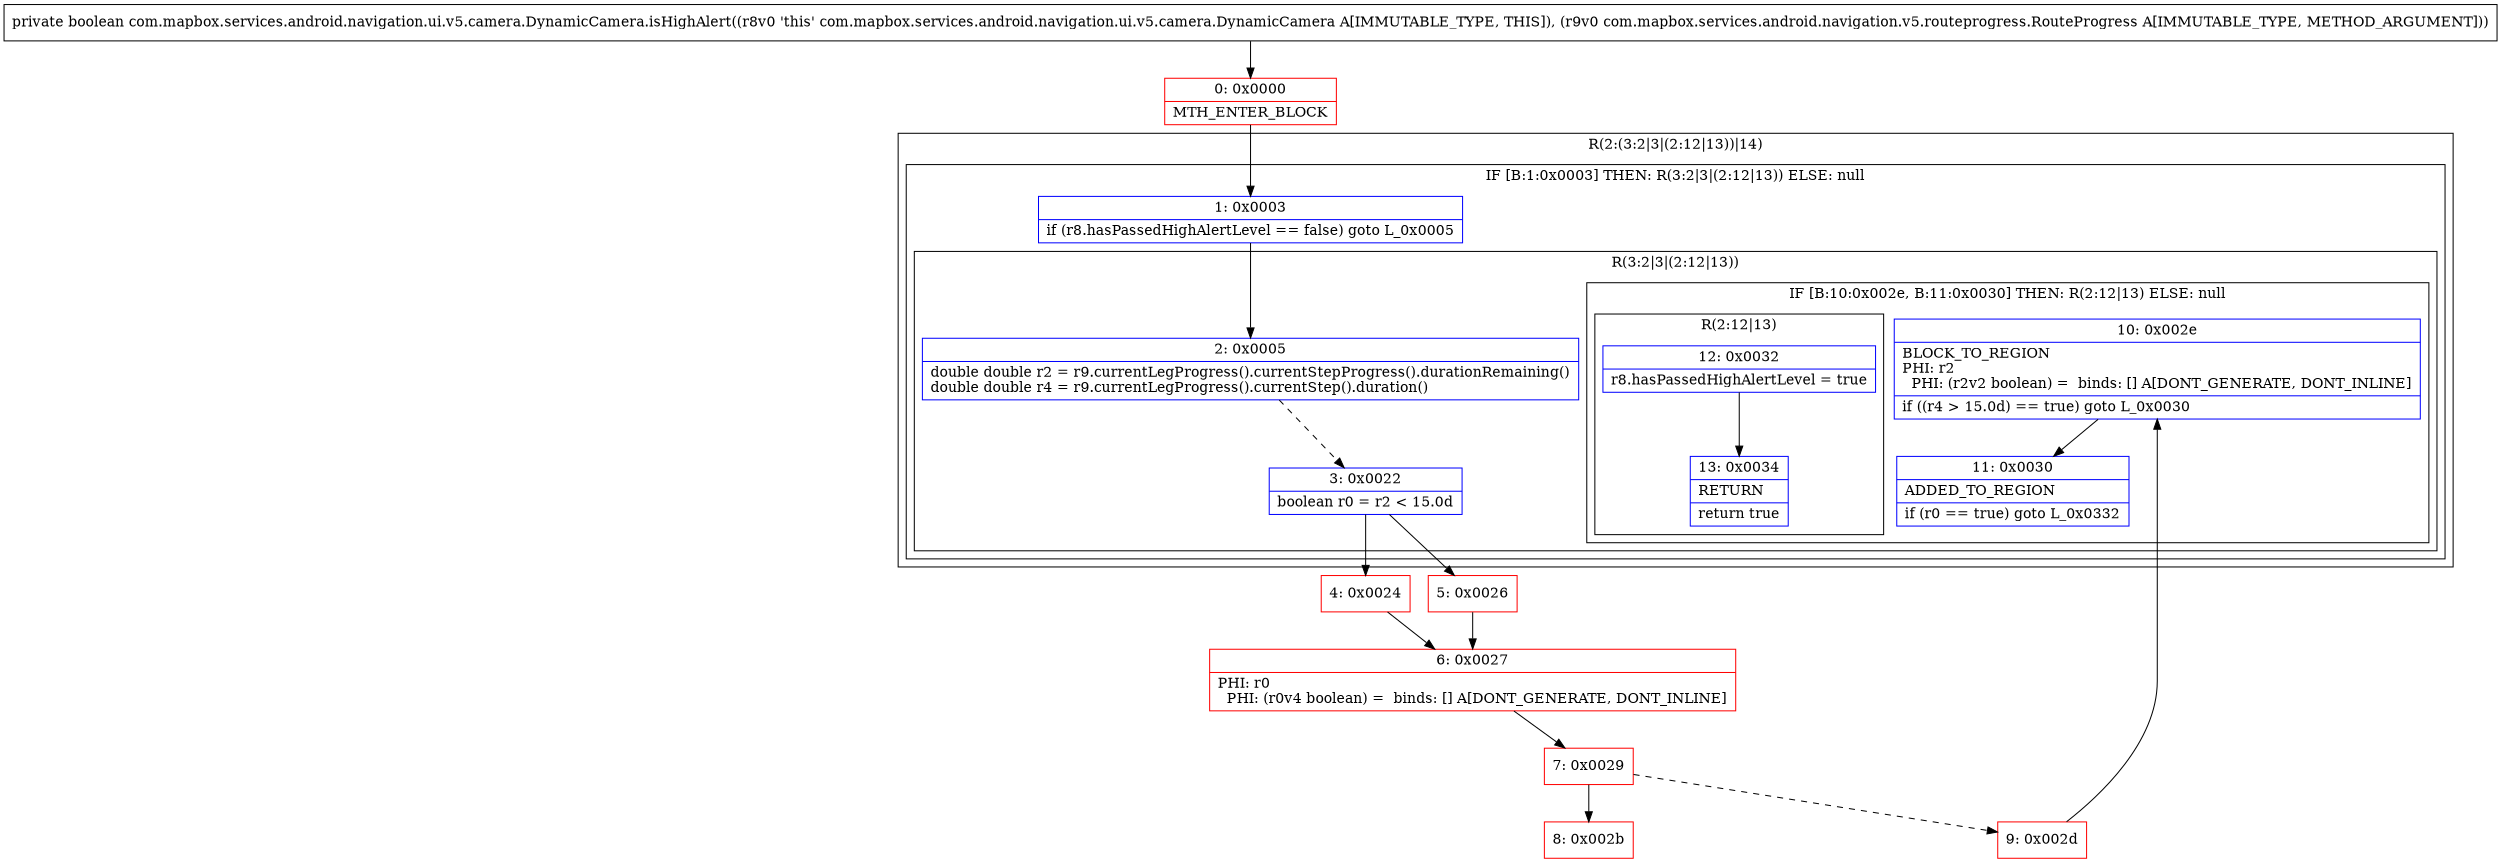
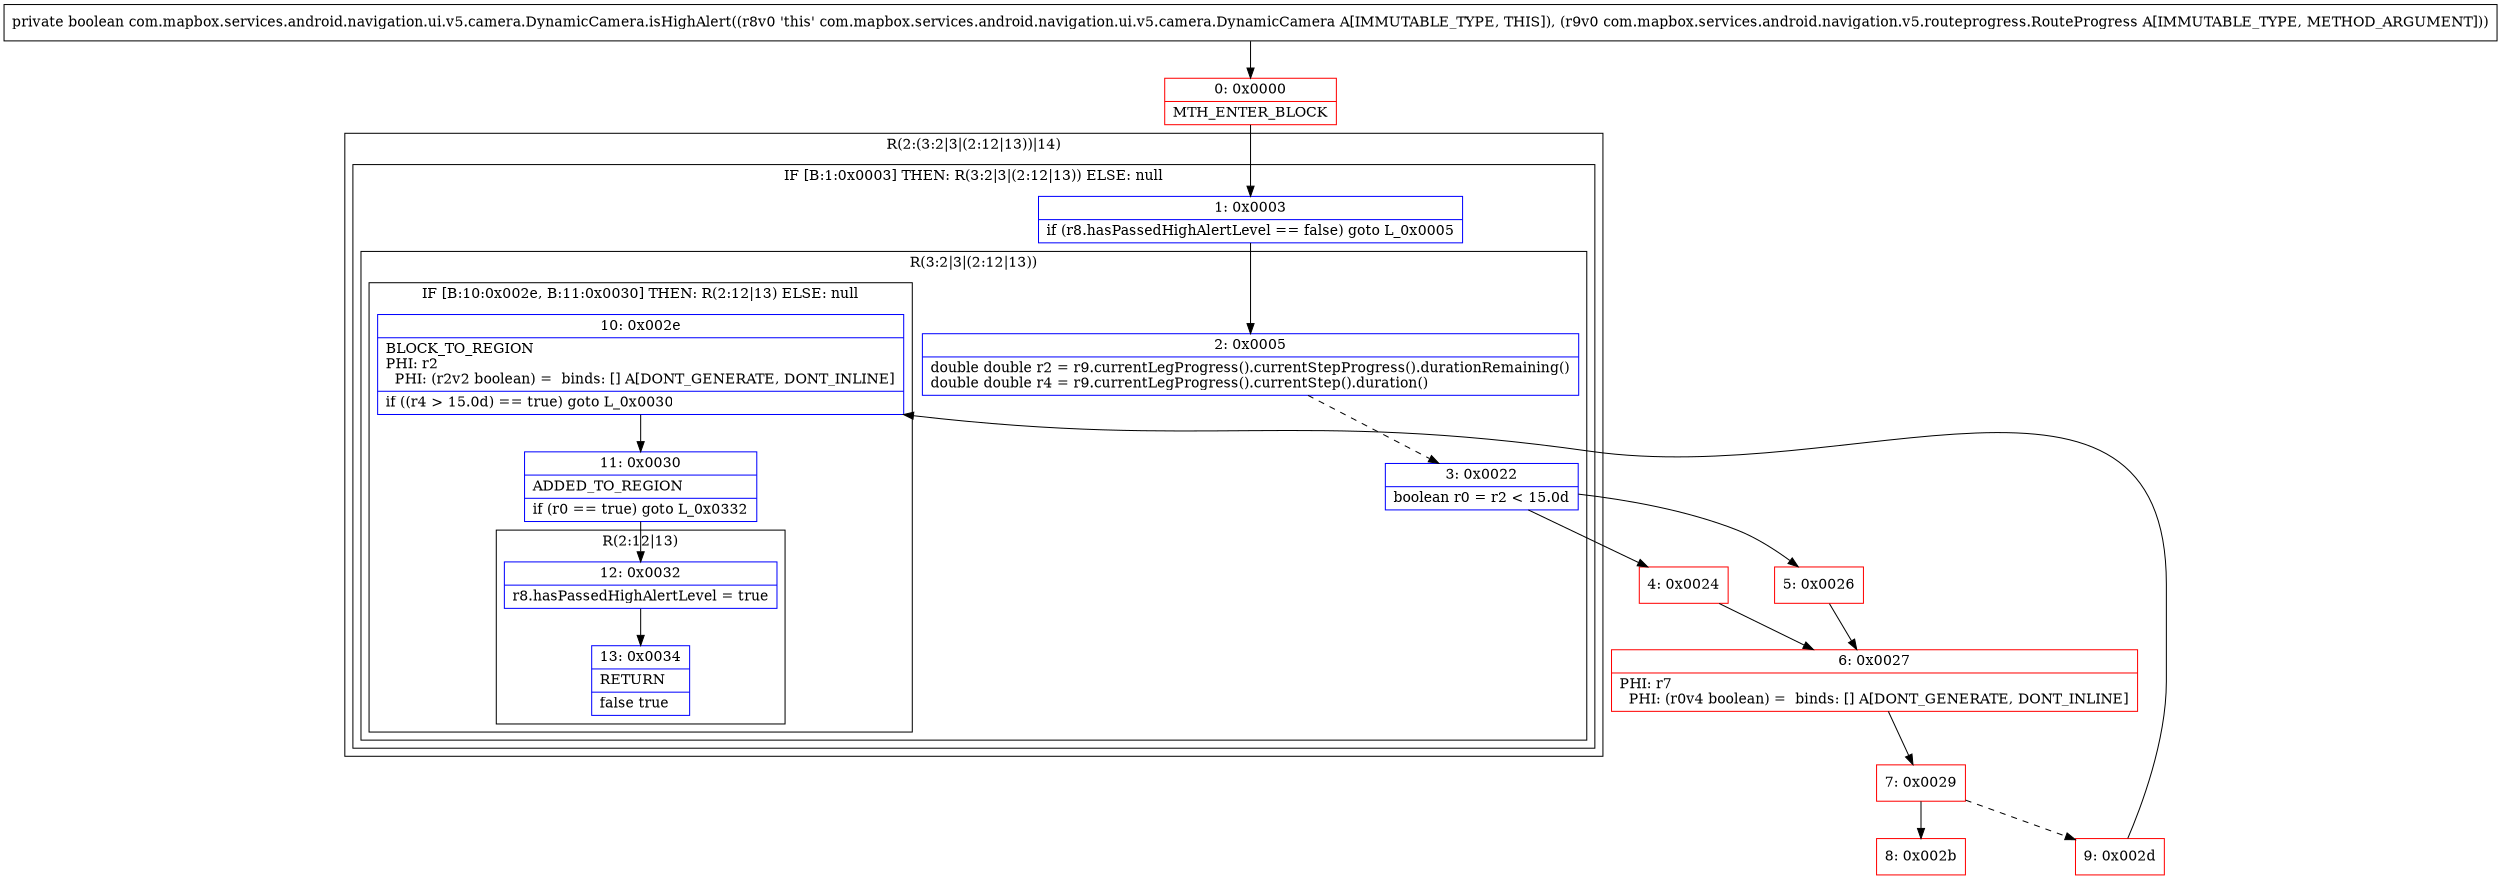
  digraph {
    node [color=blue shape=record]
    n1 [label="{12\:\ 0x0032|r8.hasPassedHighAlertLevel = true\l}"]
-   n2 [label="{13\:\ 0x0034|RETURN\l|return true\l}"]
+   n2 [label="{13\:\ 0x0034|RETURN\l|false true\l}"]
    n3 [label="{10\:\ 0x002e|BLOCK_TO_REGION\lPHI: r2 \l  PHI: (r2v2 boolean) =  binds: [] A[DONT_GENERATE, DONT_INLINE]\l|if ((r4 \> 15.0d) == true) goto L_0x0030\l}"]
    n4 [label="{11\:\ 0x0030|ADDED_TO_REGION\l|if (r0 == true) goto L_0x0332\l}"]
    n5 [label="{2\:\ 0x0005|double double r2 = r9.currentLegProgress().currentStepProgress().durationRemaining()\ldouble double r4 = r9.currentLegProgress().currentStep().duration()\l}"]
    n6 [label="{3\:\ 0x0022|boolean r0 = r2 \< 15.0d\l}"]
    n7 [label="{1\:\ 0x0003|if (r8.hasPassedHighAlertLevel == false) goto L_0x0005\l}"]
    n8 [color=red label="{4\:\ 0x0024}"]
    n9 [color=red label="{5\:\ 0x0026}"]
-   n10 [color=red label="{6\:\ 0x0027|PHI: r0 \l  PHI: (r0v4 boolean) =  binds: [] A[DONT_GENERATE, DONT_INLINE]\l}"]
+   n10 [color=red label="{6\:\ 0x0027|PHI: r7 \l  PHI: (r0v4 boolean) =  binds: [] A[DONT_GENERATE, DONT_INLINE]\l}"]
    n11 [color=red label="{0\:\ 0x0000|MTH_ENTER_BLOCK\l}"]
    n12 [color=red label="{7\:\ 0x0029}"]
    n13 [color=red label="{8\:\ 0x002b}"]
    n14 [color=red label="{9\:\ 0x002d}"]
    n15 [label="{private boolean com.mapbox.services.android.navigation.ui.v5.camera.DynamicCamera.isHighAlert((r8v0 'this' com.mapbox.services.android.navigation.ui.v5.camera.DynamicCamera A[IMMUTABLE_TYPE, THIS]), (r9v0 com.mapbox.services.android.navigation.v5.routeprogress.RouteProgress A[IMMUTABLE_TYPE, METHOD_ARGUMENT])) }" color=""]
    subgraph cluster_1 {
      label="R(2:(3:2|3|(2:12|13))|14)"
      subgraph cluster_2 {
        label="IF [B:1:0x0003] THEN: R(3:2|3|(2:12|13)) ELSE: null"
        n7
        subgraph cluster_3 {
          label="R(3:2|3|(2:12|13))"
          n5
          n6
          subgraph cluster_4 {
            label="IF [B:10:0x002e, B:11:0x0030] THEN: R(2:12|13) ELSE: null"
            n3
            n4
            subgraph cluster_5 {
              label="R(2:12|13)"
              n1
              n2
            }
          }
        }
      }
    }
    n1 -> n2
    n3 -> n4
+   n4 -> n1
    n5 -> n6 [style=dashed]
    n6 -> n8
    n6 -> n9
    n7 -> n5
    n8 -> n10
    n9 -> n10
    n10 -> n12
    n11 -> n7
    n12 -> n13
    n12 -> n14 [style=dashed]
    n14 -> n3
    n15 -> n11
  }
